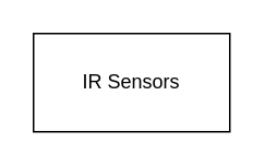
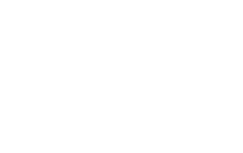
  <mxCell id="0" />
  <mxCell id="1" parent="0" />
- <mxCell id="2" value="IR Sensors" style="rounded=0;whiteSpace=wrap;html=1;" vertex="1" parent="1"><mxGeometry x="20" y="20" width="120" height="60" as="geometry" /></mxCell>
